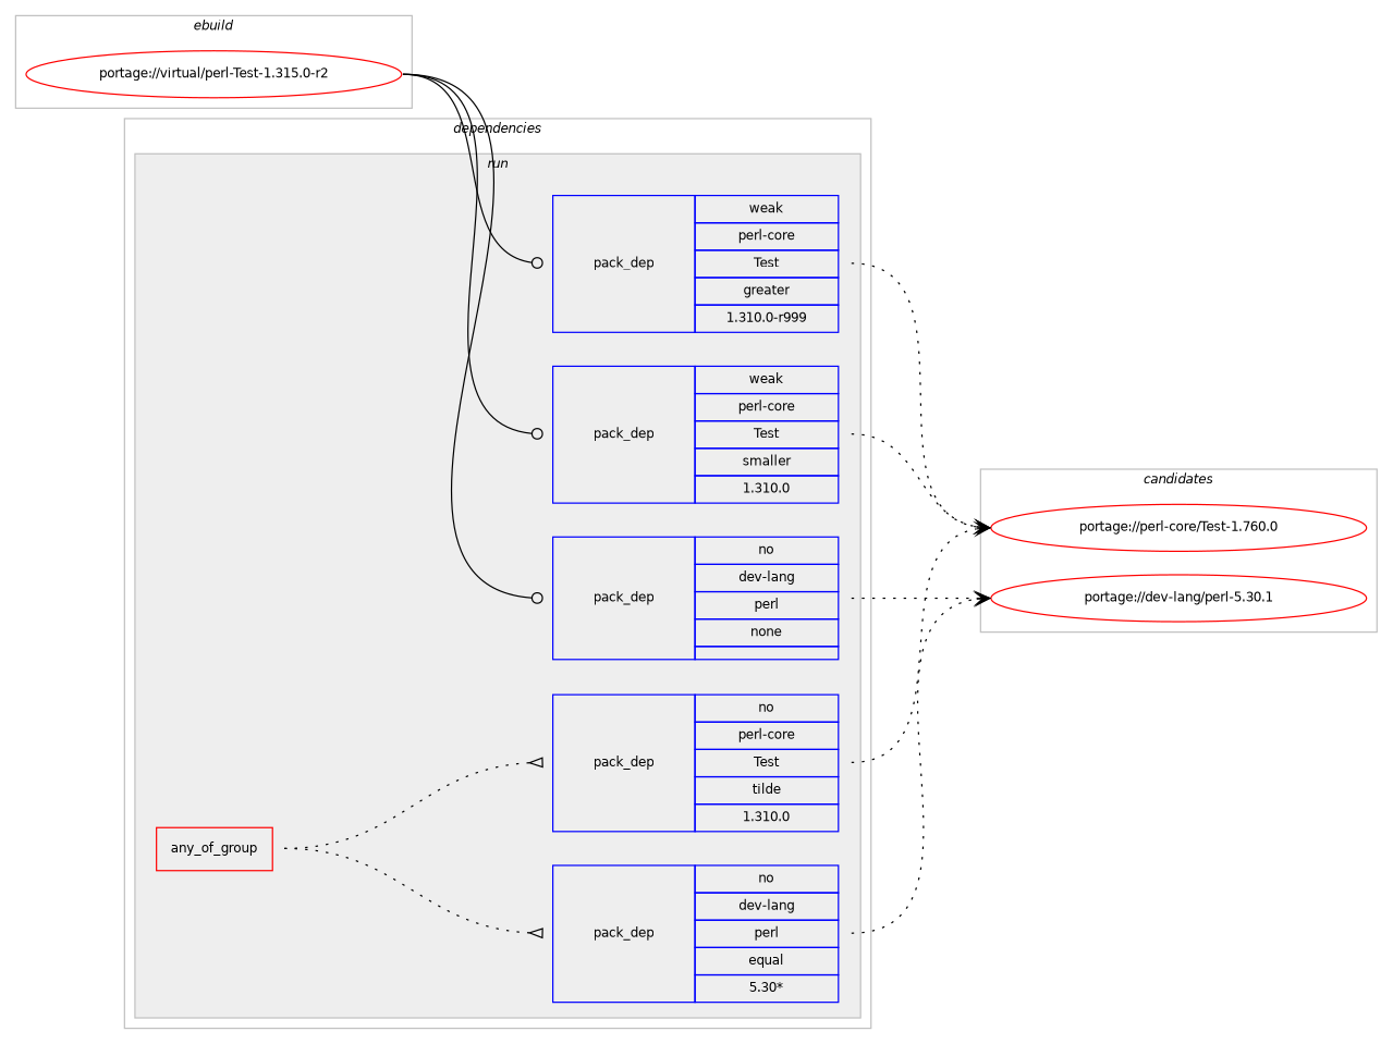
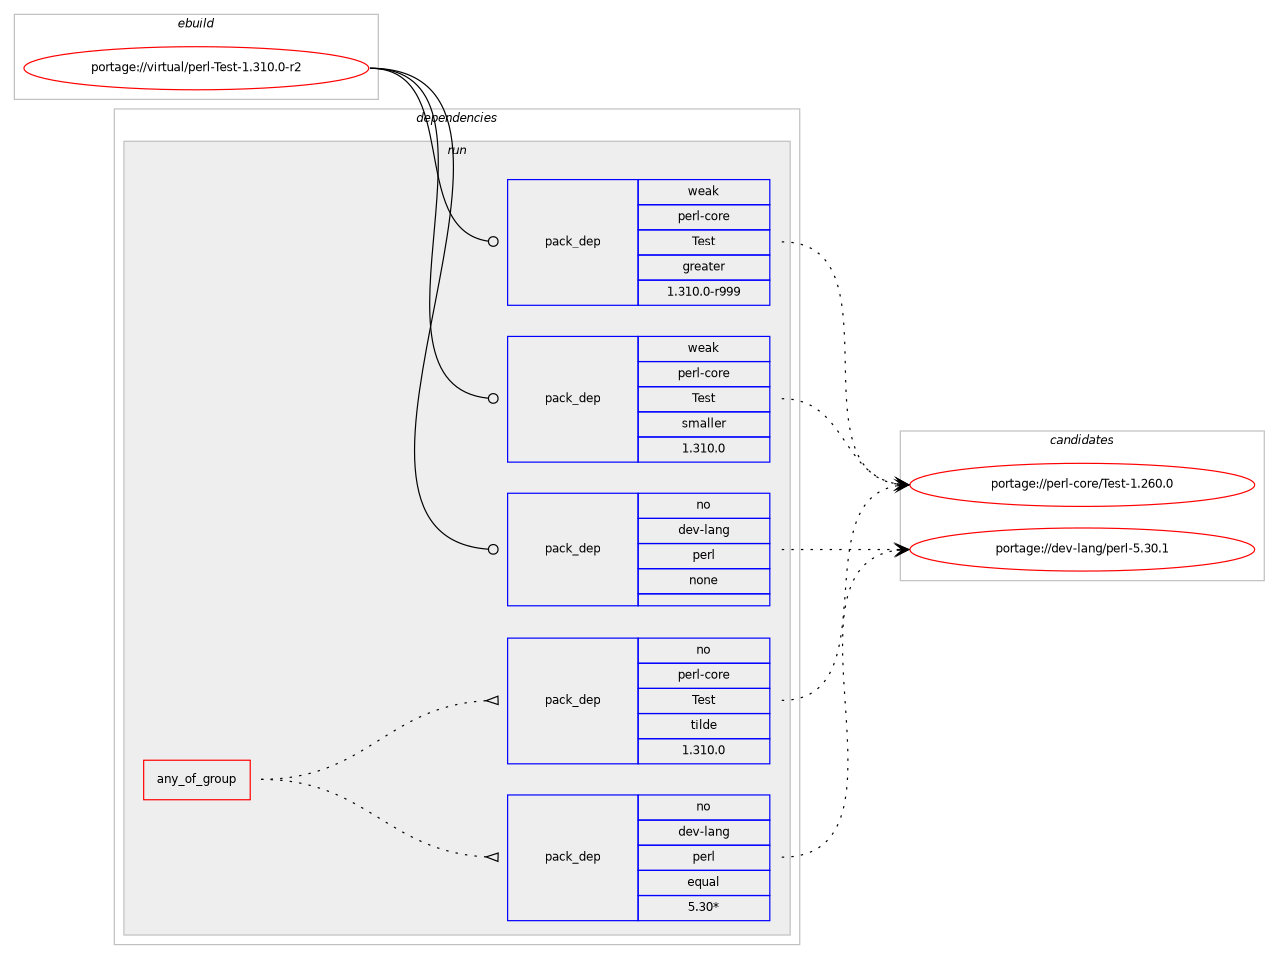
  digraph {
    compound=true
    concentrate=true
    fontname=Helvetica
    fontsize=10
    newrank=true
    rankdir=LR
    ranksep=1.5
    node [color=blue fontname=Helvetica fontsize=10 shape=none]
    edge [arrowhead=vee headport=w style=dotted tailport=e weight=20]
-   n1 [color=red label="portage://virtual/perl-Test-1.315.0-r2" width=4 shape=""]
+   n1 [color=red label="portage://virtual/perl-Test-1.310.0-r2" width=4 shape=""]
    n2 [label=<<TABLE BORDER="0" CELLBORDER="1" CELLSPACING="0" CELLPADDING="4" WIDTH="220"><TR><TD ROWSPAN="6" CELLPADDING="30">pack_dep</TD></TR><TR><TD WIDTH="110">no</TD></TR><TR><TD>dev-lang</TD></TR><TR><TD>perl</TD></TR><TR><TD>equal</TD></TR><TR><TD>5.30*</TD></TR></TABLE>>]
    n3 [label=<<TABLE BORDER="0" CELLBORDER="1" CELLSPACING="0" CELLPADDING="4" WIDTH="220"><TR><TD ROWSPAN="6" CELLPADDING="30">pack_dep</TD></TR><TR><TD WIDTH="110">no</TD></TR><TR><TD>perl-core</TD></TR><TR><TD>Test</TD></TR><TR><TD>tilde</TD></TR><TR><TD>1.310.0</TD></TR></TABLE>>]
    n4 [color=red label=<<TABLE BORDER="0" CELLBORDER="1" CELLSPACING="0" CELLPADDING="4"><TR><TD CELLPADDING="10">any_of_group</TD></TR></TABLE>>]
    n5 [label=<<TABLE BORDER="0" CELLBORDER="1" CELLSPACING="0" CELLPADDING="4" WIDTH="220"><TR><TD ROWSPAN="6" CELLPADDING="30">pack_dep</TD></TR><TR><TD WIDTH="110">no</TD></TR><TR><TD>dev-lang</TD></TR><TR><TD>perl</TD></TR><TR><TD>none</TD></TR><TR><TD></TD></TR></TABLE>>]
    n6 [label=<<TABLE BORDER="0" CELLBORDER="1" CELLSPACING="0" CELLPADDING="4" WIDTH="220"><TR><TD ROWSPAN="6" CELLPADDING="30">pack_dep</TD></TR><TR><TD WIDTH="110">weak</TD></TR><TR><TD>perl-core</TD></TR><TR><TD>Test</TD></TR><TR><TD>greater</TD></TR><TR><TD>1.310.0-r999</TD></TR></TABLE>>]
    n7 [label=<<TABLE BORDER="0" CELLBORDER="1" CELLSPACING="0" CELLPADDING="4" WIDTH="220"><TR><TD ROWSPAN="6" CELLPADDING="30">pack_dep</TD></TR><TR><TD WIDTH="110">weak</TD></TR><TR><TD>perl-core</TD></TR><TR><TD>Test</TD></TR><TR><TD>smaller</TD></TR><TR><TD>1.310.0</TD></TR></TABLE>>]
    n8 [color=red label="portage://dev-lang/perl-5.30.1" width=4 shape=""]
-   n9 [color=red label="portage://perl-core/Test-1.760.0" width=4 shape=""]
+   n9 [color=red label="portage://perl-core/Test-1.260.0" width=4 shape=""]
    subgraph cluster_1 {
      color=gray
      label=<<i>ebuild</i>>
      rank=same
      n1
    }
    subgraph cluster_2 {
      color=gray
      label=<<i>dependencies</i>>
      subgraph cluster_3 {
        color=gray
        fillcolor="#eeeeee"
        label=<<i>compile</i>>
        style=filled
      }
      subgraph cluster_4 {
        color=gray
        fillcolor="#eeeeee"
        label=<<i>compile and run</i>>
        style=filled
      }
      subgraph cluster_5 {
        color=gray
        fillcolor="#eeeeee"
        label=<<i>run</i>>
        style=filled
        subgraph sub_6 {
          color=gray
          fillcolor="#eeeeee"
          label=<<i>run</i>>
          style=filled
          n4
          subgraph sub_7 {
            color=gray
            fillcolor="#eeeeee"
            label=<<i>run</i>>
            style=filled
            n2
          }
          subgraph sub_8 {
            color=gray
            fillcolor="#eeeeee"
            label=<<i>run</i>>
            style=filled
            n3
          }
        }
        subgraph sub_9 {
          color=gray
          fillcolor="#eeeeee"
          label=<<i>run</i>>
          style=filled
          n5
        }
        subgraph sub_10 {
          color=gray
          fillcolor="#eeeeee"
          label=<<i>run</i>>
          style=filled
          n6
        }
        subgraph sub_11 {
          color=gray
          fillcolor="#eeeeee"
          label=<<i>run</i>>
          style=filled
          n7
        }
      }
    }
    subgraph cluster_12 {
      color=gray
      label=<<i>candidates</i>>
      rank=same
      subgraph sub_13 {
        color=black
        label=<<i>candidates</i>>
        nodesep=1
        rank=same
        n8
      }
      subgraph sub_14 {
        color=black
        label=<<i>candidates</i>>
        nodesep=1
        rank=same
        n9
      }
      subgraph sub_15 {
        color=black
        label=<<i>candidates</i>>
        nodesep=1
        rank=same
        n8
      }
      subgraph sub_16 {
        color=black
        label=<<i>candidates</i>>
        nodesep=1
        rank=same
        n9
      }
      subgraph sub_17 {
        color=black
        label=<<i>candidates</i>>
        nodesep=1
        rank=same
        n9
      }
    }
    n1 -> n5 [arrowhead=odot style=solid]
    n1 -> n6 [arrowhead=odot style=solid]
    n1 -> n7 [arrowhead=odot style=solid]
    n2 -> n8 [weight=100]
    n3 -> n9 [weight=100]
    n4 -> n2 [arrowhead=oinv]
    n4 -> n3 [arrowhead=oinv]
    n5 -> n8 [weight=100]
    n6 -> n9 [weight=100]
    n7 -> n9 [weight=100]
  }
